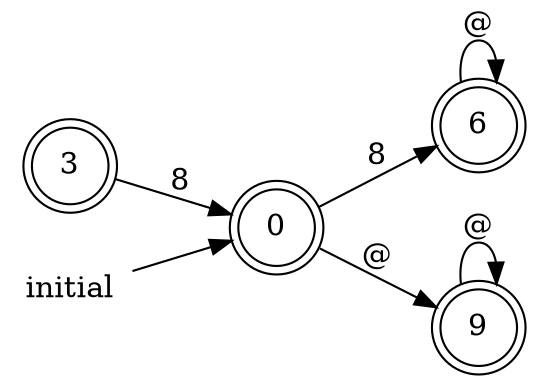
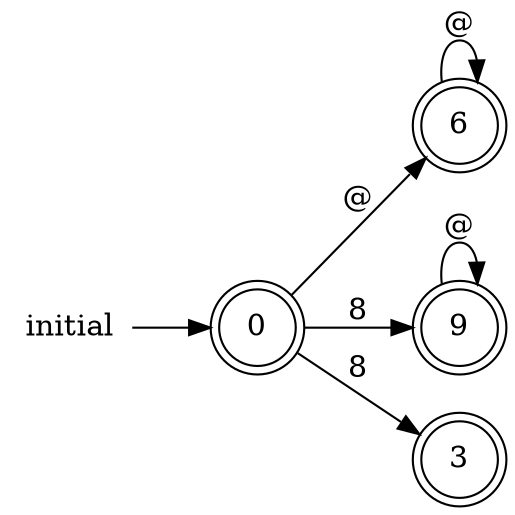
  digraph {
    rankdir=LR
    node [shape=doublecircle]
    n1 [label=6]
    0
    n3 [label=9]
    3
    initial [shape=plaintext]
    n1 -> n1 [label="@"]
-   0 -> n1 [label=8]
-   0 -> n3 [label="@"]
-   3 -> 0 [label=8]
+   0 -> n1 [label="@"]
+   0 -> n3 [label=8]
+   0 -> 3 [label=8]
    n3 -> n3 [label="@"]
    initial -> 0
  }
